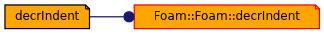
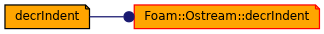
  digraph {
    rankdir=LR
    node [fillcolor=orange fontname=Helvetica fontsize=10 shape=note style=filled]
    n1 [color=black fontcolor=black height=0.2 label=decrIndent width=0.4]
-   n2 [color=red height=0.2 label="Foam::Foam::decrIndent" width=0.4]
+   n2 [color=red height=0.2 label="Foam::Ostream::decrIndent" width=0.4]
    n1 -> n2 [color=midnightblue fontname=Helvetica fontsize=10 labelfontname=Helvetica labelfontsize=10 style=solid arrowhead=dot]
  }
